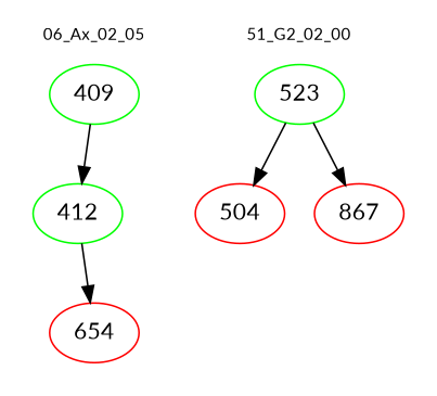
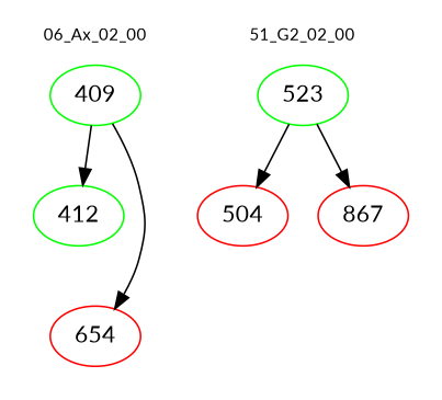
  digraph {
    fontname=Lato
    node [color=green fontname=Lato]
    edge [color=black fontname=Lato]
    n1 [label=409]
    n2 [label=412]
    n3 [color=red label=654]
    n4 [label=523]
    n5 [color=red label=504]
    n6 [color=red label=867]
    subgraph cluster_1 {
      color=white
      fontsize=10
-     label="06_Ax_02_05"
+     label="06_Ax_02_00"
      n1
      n2
      n3
    }
    subgraph cluster_2 {
      color=white
      fontsize=10
      label="51_G2_02_00"
      n4
      n5
      n6
    }
    n1 -> n2
-   n2 -> n3
+   n1 -> n3
    n4 -> n5
    n4 -> n6
  }
